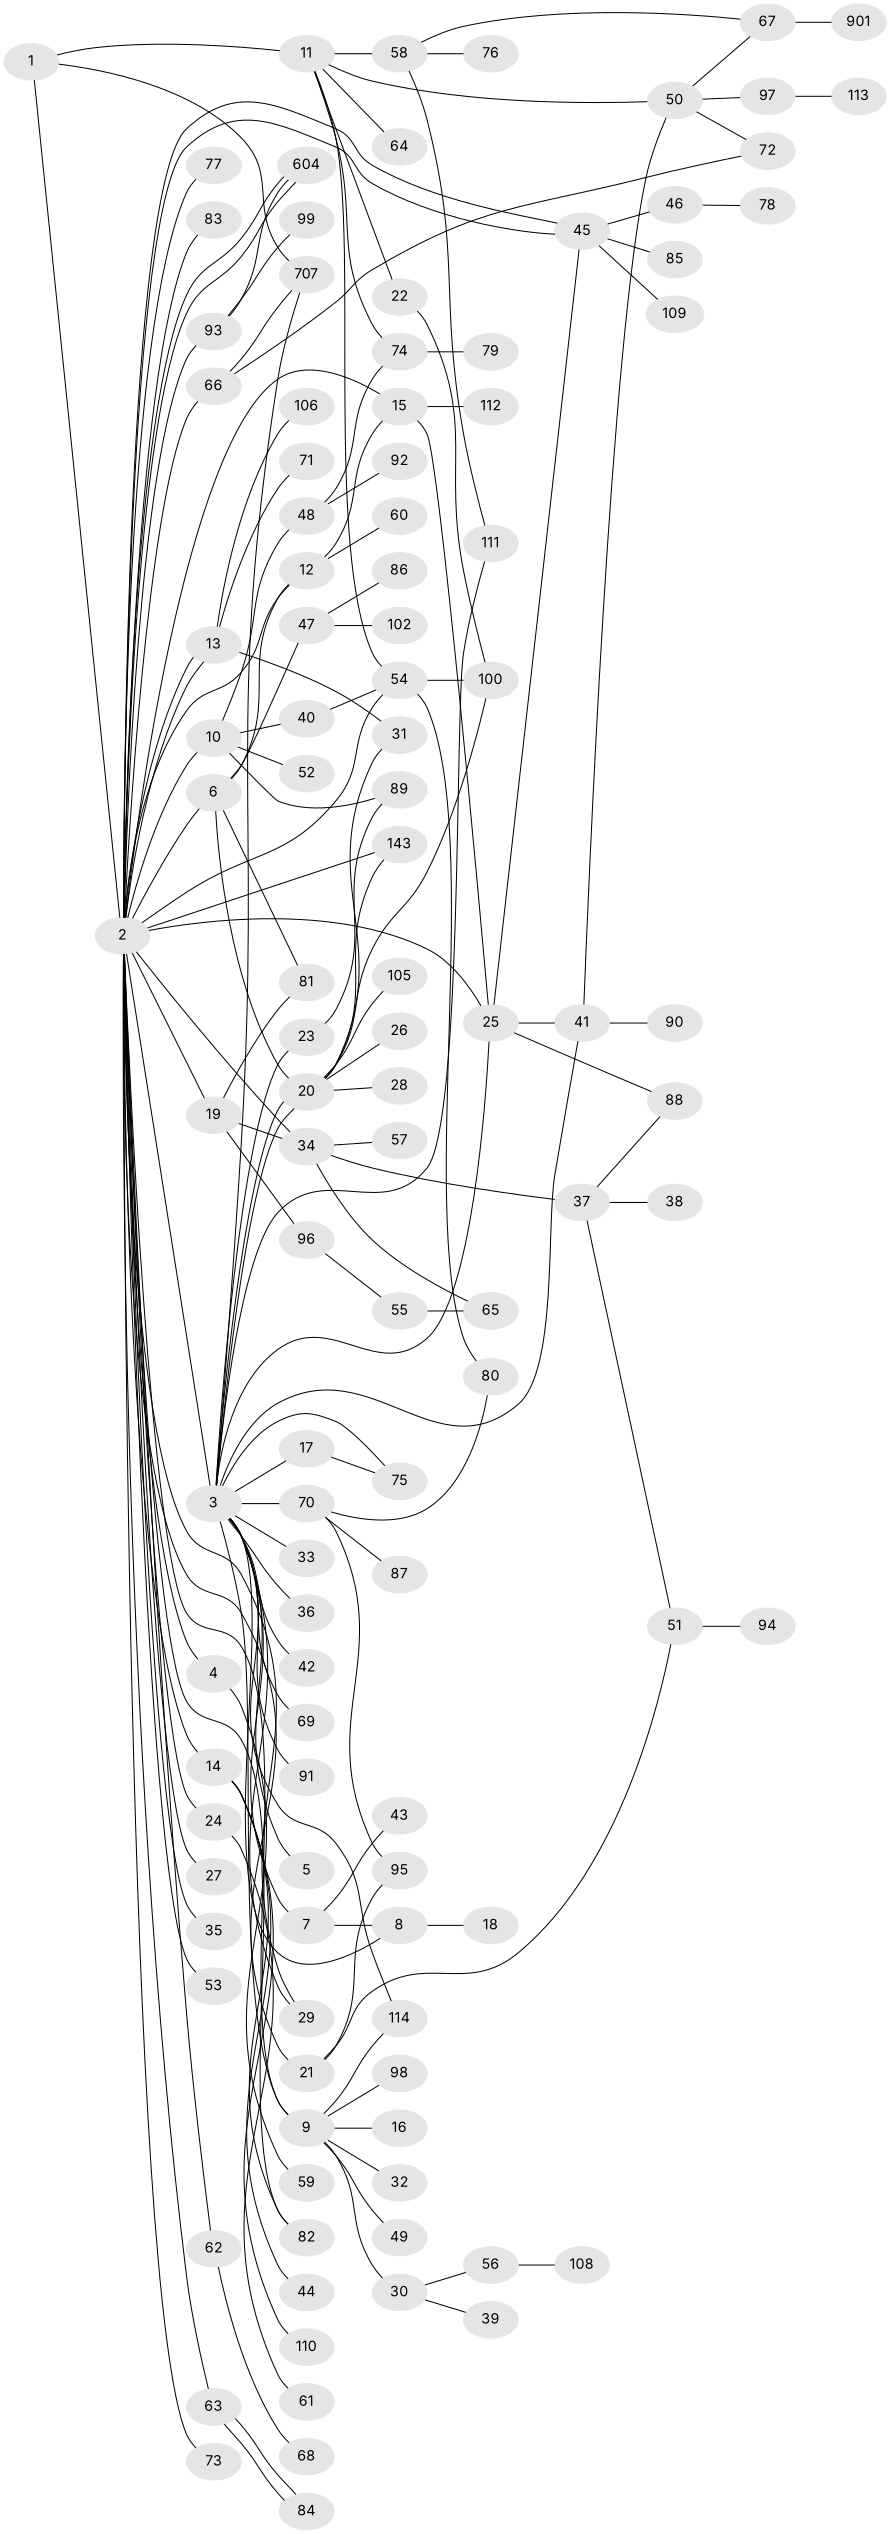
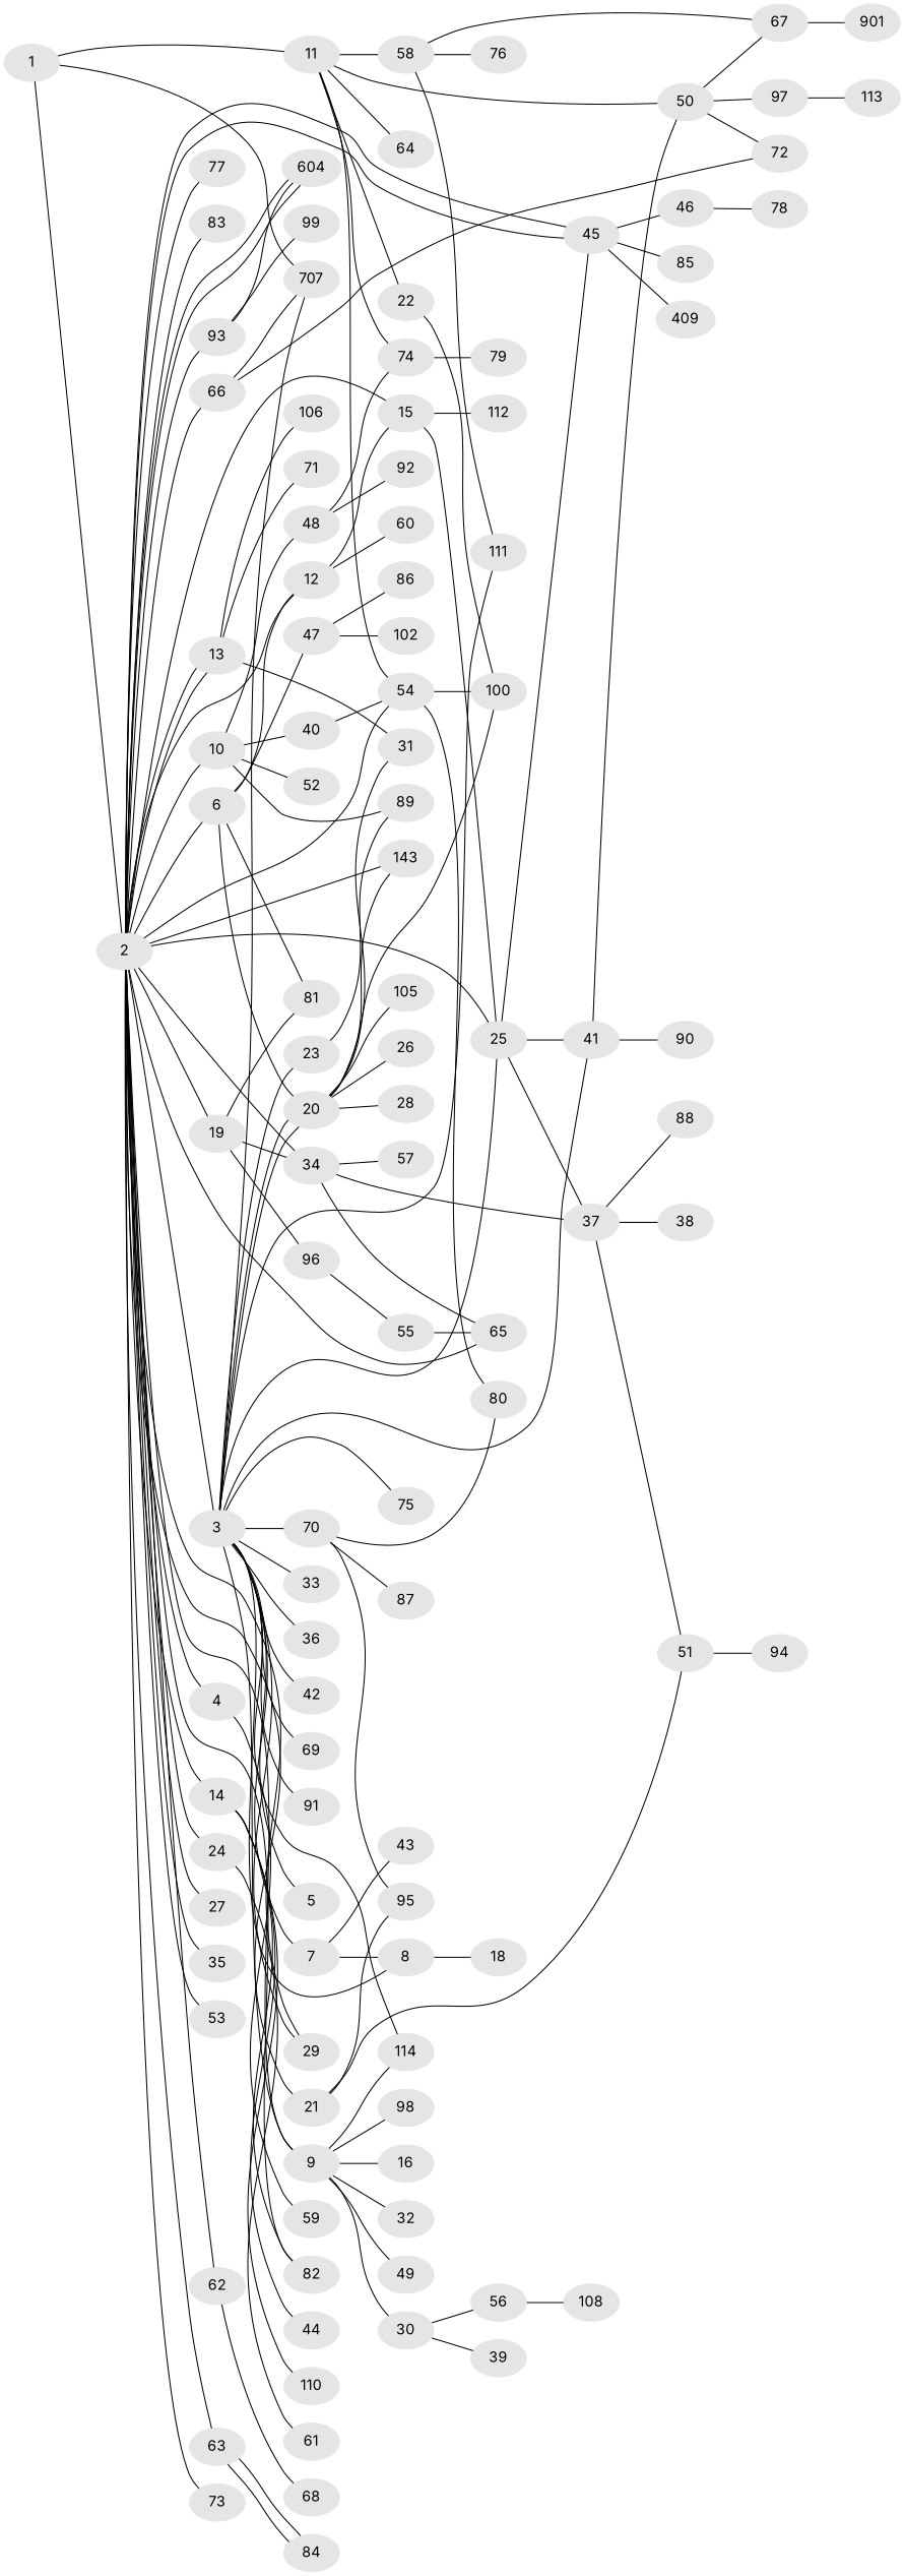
  graph {
    fontname=Inter
    rankdir=LR
    node [color=gray90 fontname=Inter style=filled]
    edge [fontname=Inter]
    1
    2
    11
    n4 [label=707]
    3
    4
    6
    9
    10
    12
    13
    14
    15
    19
    21
    24
    25
    27
    29
    34
    35
    45
    53
    54
    62
    63
    65
    66
    73
    77
    82
    83
    93
    n34 [label=143]
    n35 [label=604]
    22
    50
    58
    64
    74
    5
    7
    8
-   17
    20
    23
    33
    36
    41
    42
    69
    70
    75
    91
    111
    114
    59
    47
    81
    16
    30
    32
    49
    98
    40
    48
    52
    89
    60
    31
    71
    106
    44
    110
    112
    96
    51
    95
    61
    37
    57
    46
    85
-   109
+   109 [label=409]
    100
    80
    68
    84
    72
    99
    43
    18
    26
    28
    105
    90
    87
    86
    102
    39
    56
    92
    67
    97
    76
    79
    55
    94
    38
    88
    108
    78
    n113 [label=901]
    113
    1 -- 2
    1 -- 11
    1 -- n4
    2 -- 3
    2 -- 4
    2 -- 6
    2 -- 9
    2 -- 10
    2 -- 12
    2 -- 13
    2 -- 13
    2 -- 14
    2 -- 15
    2 -- 19
    2 -- 21
    2 -- 24
    2 -- 25
    2 -- 27
    2 -- 29
    2 -- 34
    2 -- 35
    2 -- 45
    2 -- 45
    2 -- 53
    2 -- 54
    2 -- 62
    2 -- 63
+   2 -- 65
    2 -- 66
    2 -- 73
    2 -- 77
    2 -- 82
    2 -- 83
    2 -- 93
    2 -- n34
    2 -- n35
    2 -- n35
    11 -- 54
    11 -- 22
    11 -- 50
    11 -- 58
    11 -- 64
    11 -- 74
    3 -- n4
    3 -- 9
    3 -- 25
    3 -- 29
    3 -- 5
    3 -- 7
    3 -- 8
-   3 -- 17
    3 -- 20
    3 -- 20
    3 -- 23
    3 -- 33
    3 -- 36
    3 -- 41
    3 -- 42
    3 -- 69
    3 -- 70
    3 -- 75
    3 -- 91
    3 -- 111
    3 -- 114
    4 -- 59
    6 -- 12
    6 -- 20
    6 -- 47
    6 -- 81
    9 -- 114
    9 -- 16
    9 -- 30
    9 -- 32
    9 -- 49
    9 -- 98
    10 -- 40
    10 -- 48
    10 -- 52
    10 -- 89
    12 -- 15
    12 -- 60
    13 -- 31
    13 -- 71
    13 -- 106
    14 -- 82
    14 -- 44
    14 -- 110
    15 -- 25
    15 -- 112
    19 -- 34
    19 -- 81
    19 -- 96
    21 -- 51
    21 -- 95
    24 -- 61
    25 -- 45
    25 -- 41
-   25 -- 88
+   25 -- 37
    34 -- 65
    34 -- 37
    34 -- 57
    45 -- 46
    45 -- 85
    45 -- 109
    54 -- 100
    54 -- 80
    62 -- 68
    63 -- 84
    63 -- 84
    66 -- n4
    66 -- 72
    93 -- n35
    93 -- 99
    22 -- 100
    50 -- 72
    50 -- 67
    50 -- 97
    58 -- 111
    58 -- 67
    58 -- 76
    74 -- 79
    7 -- 8
    7 -- 43
    8 -- 18
-   17 -- 75
    20 -- n34
    20 -- 31
    20 -- 100
    20 -- 26
    20 -- 28
    20 -- 105
    23 -- 89
    41 -- 50
    41 -- 90
    70 -- 95
    70 -- 80
    70 -- 87
    47 -- 86
    47 -- 102
    30 -- 39
    30 -- 56
    40 -- 54
    48 -- 74
    48 -- 92
    96 -- 55
    51 -- 94
    37 -- 51
    37 -- 38
    37 -- 88
    46 -- 78
    56 -- 108
    67 -- n113
    97 -- 113
    55 -- 65
  }
